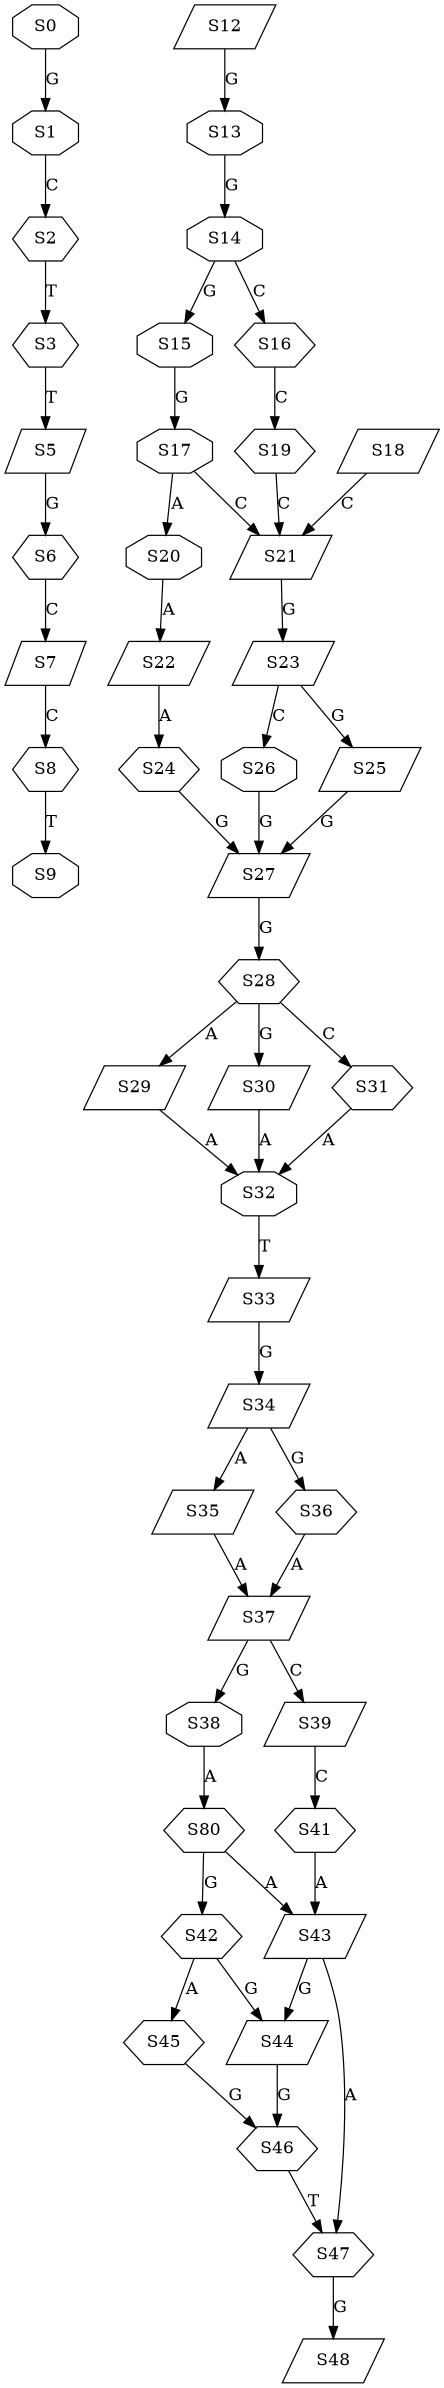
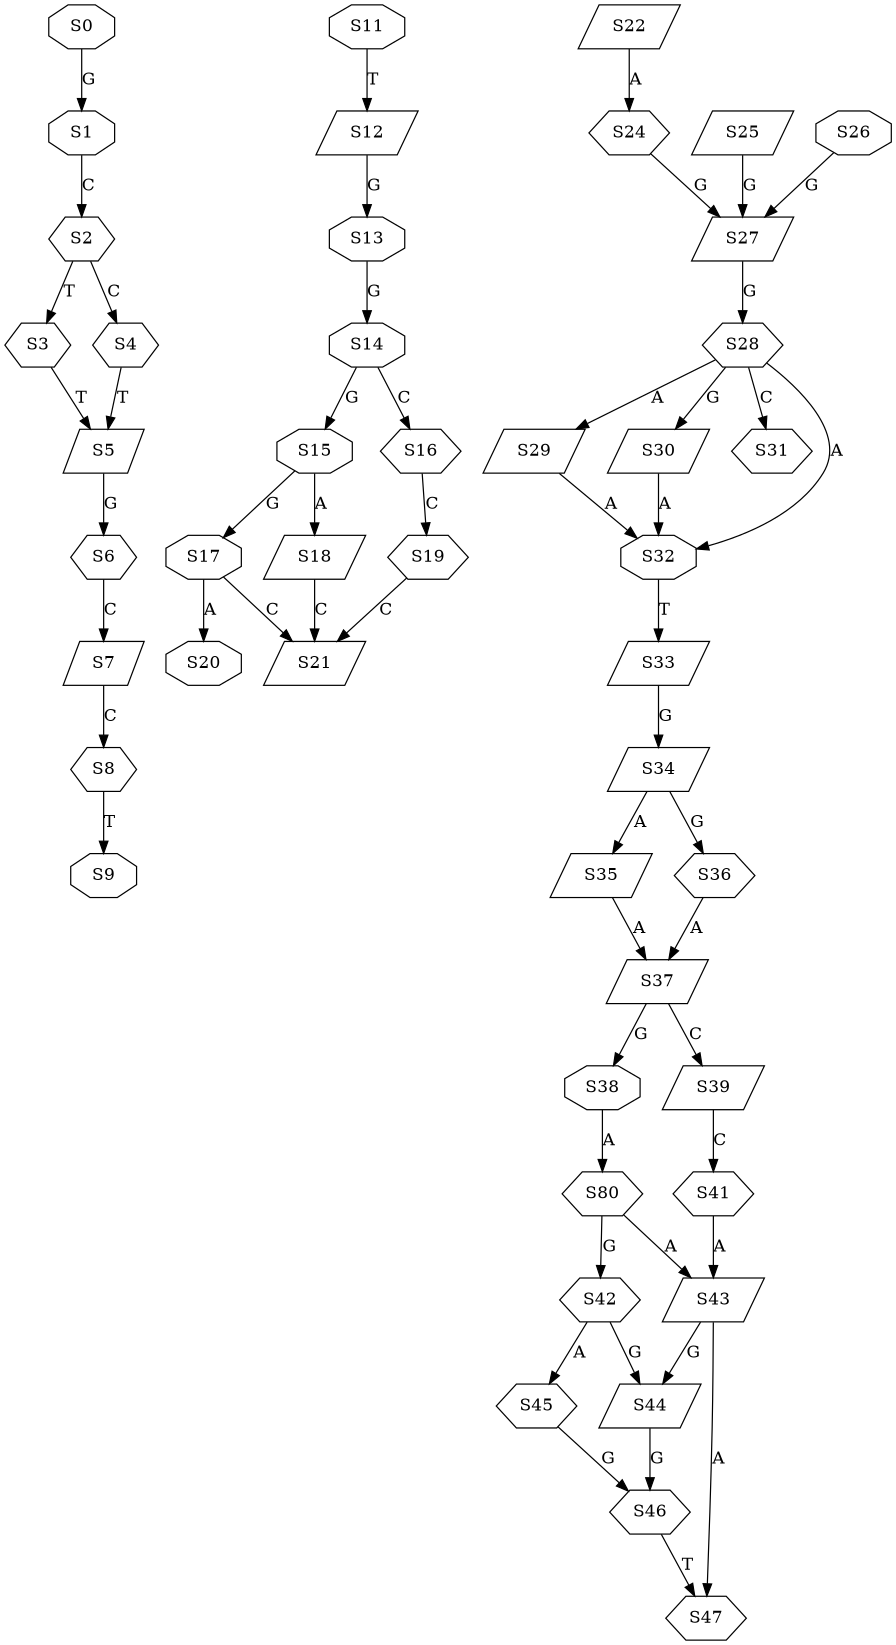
  strict digraph {
    node [shape=parallelogram]
    S0 [shape=octagon]
    S1 [shape=octagon]
    S2 [shape=hexagon]
    S3 [shape=hexagon]
+   S4 [shape=hexagon]
    S5
    S6 [shape=hexagon]
    S7
    S8 [shape=hexagon]
    S9 [shape=octagon]
+   S11 [shape=octagon]
    S12
    S13 [shape=octagon]
    S14 [shape=octagon]
    S15 [shape=octagon]
    S16 [shape=hexagon]
    S17 [shape=octagon]
    S18
    S19 [shape=hexagon]
    S20 [shape=octagon]
    S21
    S22
-   S23
    S24 [shape=hexagon]
    S25
    S26 [shape=octagon]
    S27
    S28 [shape=hexagon]
    S29
    S30
    S31 [shape=hexagon]
    S32 [shape=octagon]
    S33
    S34
    S35
    S36 [shape=hexagon]
    S37
    S38 [shape=octagon]
    S39
    n40 [label=S80 shape=hexagon]
    S41 [shape=hexagon]
    S42 [shape=hexagon]
    S43
    S44
    S45 [shape=hexagon]
    S47 [shape=hexagon]
    S46 [shape=hexagon]
-   S48
    S0 -> S1 [label=G]
    S1 -> S2 [label=C]
    S2 -> S3 [label=T]
+   S2 -> S4 [label=C]
    S3 -> S5 [label=T]
+   S4 -> S5 [label=T]
    S5 -> S6 [label=G]
    S6 -> S7 [label=C]
    S7 -> S8 [label=C]
    S8 -> S9 [label=T]
+   S11 -> S12 [label=T]
    S12 -> S13 [label=G]
    S13 -> S14 [label=G]
    S14 -> S15 [label=G]
    S14 -> S16 [label=C]
    S15 -> S17 [label=G]
+   S15 -> S18 [label=A]
    S16 -> S19 [label=C]
    S17 -> S20 [label=A]
    S17 -> S21 [label=C]
    S18 -> S21 [label=C]
    S19 -> S21 [label=C]
-   S20 -> S22 [label=A]
-   S21 -> S23 [label=G]
    S22 -> S24 [label=A]
-   S23 -> S25 [label=G]
-   S23 -> S26 [label=C]
    S24 -> S27 [label=G]
    S25 -> S27 [label=G]
    S26 -> S27 [label=G]
    S27 -> S28 [label=G]
    S28 -> S29 [label=A]
    S28 -> S30 [label=G]
    S28 -> S31 [label=C]
    S29 -> S32 [label=A]
    S30 -> S32 [label=A]
-   S31 -> S32 [label=A]
+   S28 -> S32 [label=A]
    S32 -> S33 [label=T]
    S33 -> S34 [label=G]
    S34 -> S35 [label=A]
    S34 -> S36 [label=G]
    S35 -> S37 [label=A]
    S36 -> S37 [label=A]
    S37 -> S38 [label=G]
    S37 -> S39 [label=C]
    S38 -> n40 [label=A]
    S39 -> S41 [label=C]
    n40 -> S42 [label=G]
    n40 -> S43 [label=A]
    S41 -> S43 [label=A]
    S42 -> S44 [label=G]
    S42 -> S45 [label=A]
    S43 -> S44 [label=G]
    S43 -> S47 [label=A]
    S44 -> S46 [label=G]
    S45 -> S46 [label=G]
-   S47 -> S48 [label=G]
    S46 -> S47 [label=T]
  }
